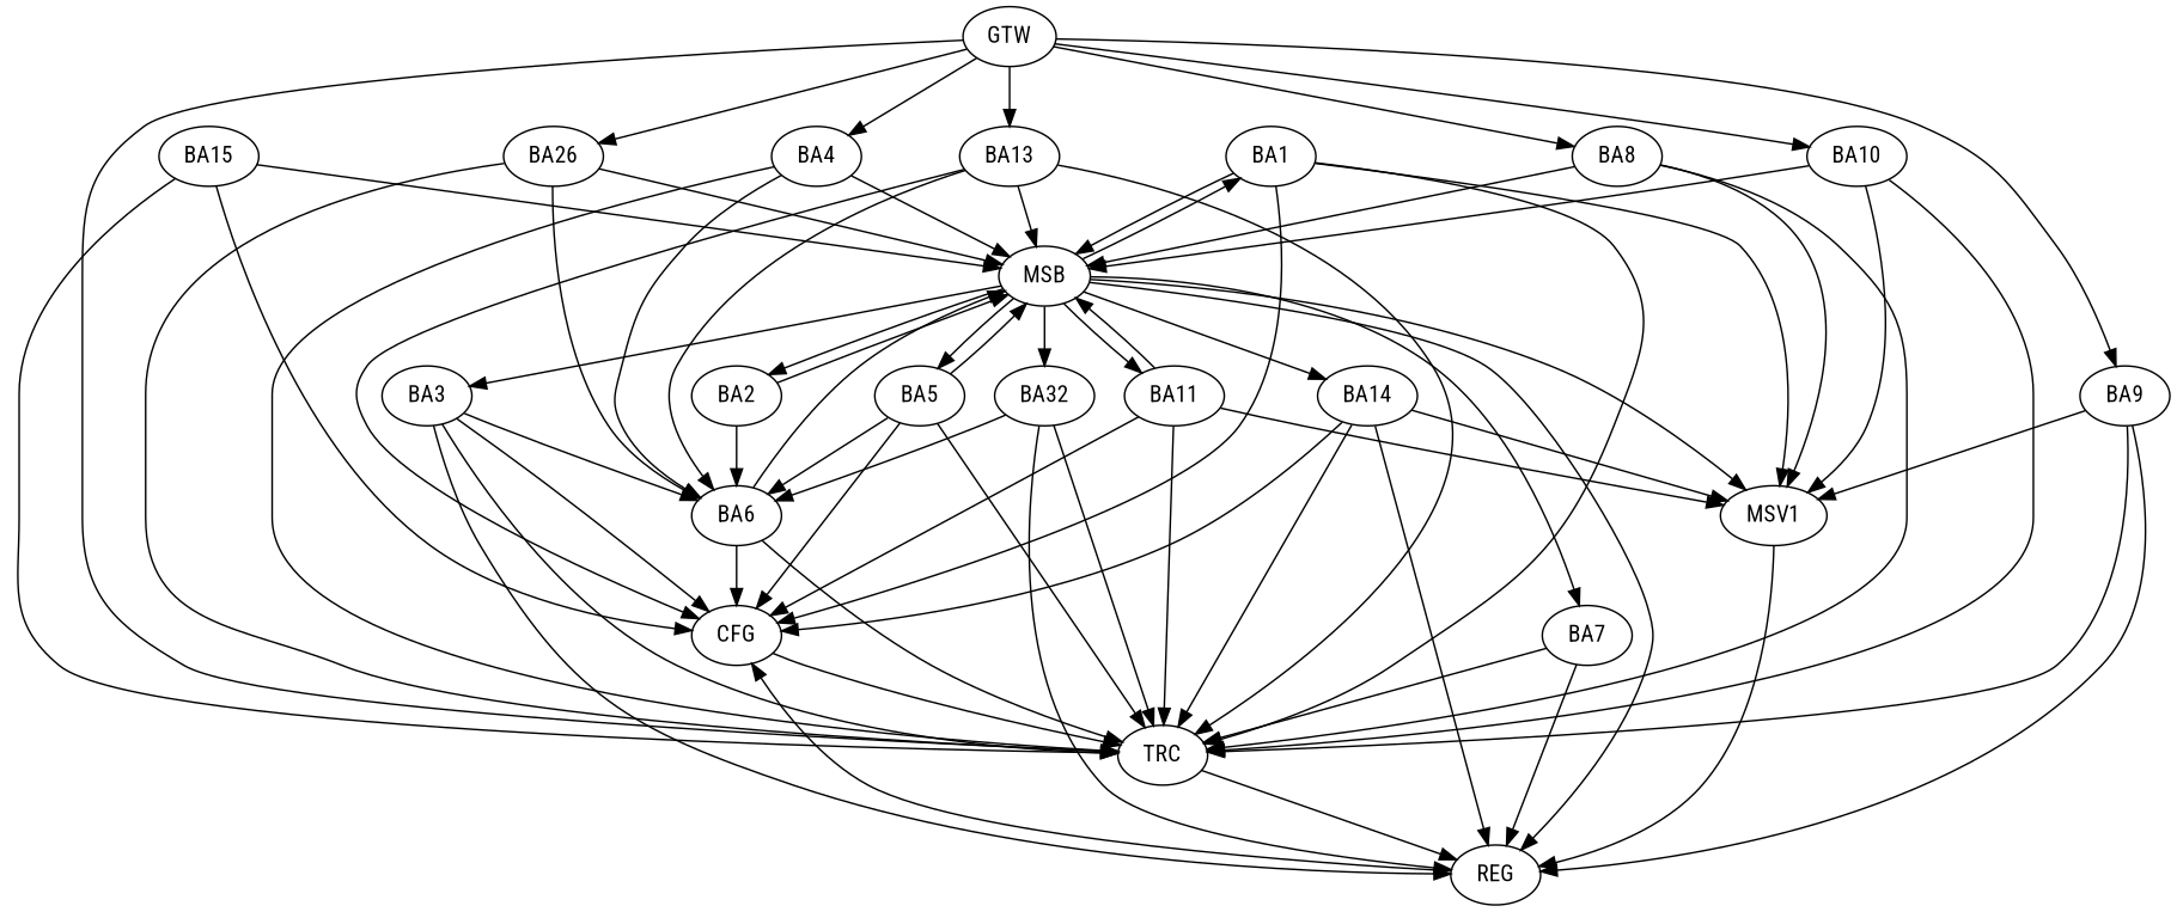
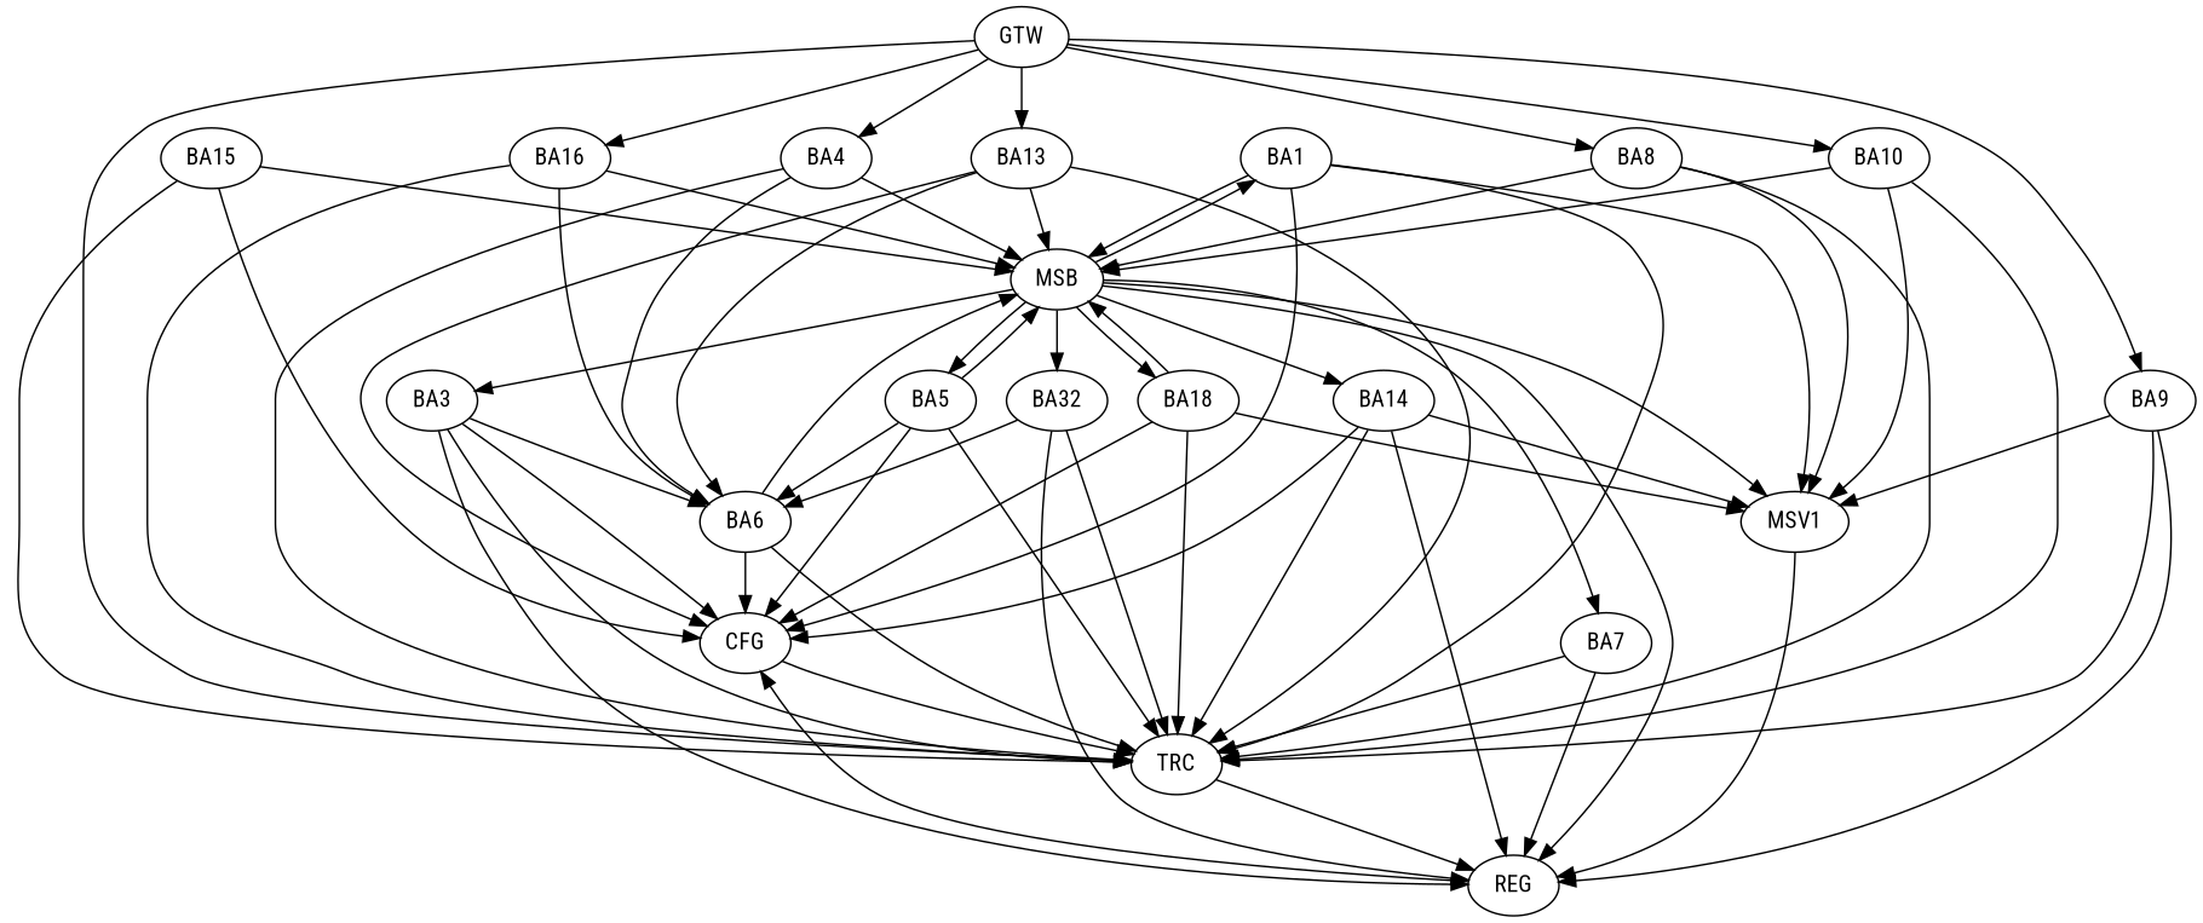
  strict digraph {
    fontname="Roboto Condensed"
    node [fontname="Roboto Condensed"]
    edge [fontname="Roboto Condensed"]
    n1 [label=BA1]
    n2 [label=MSB]
    n3 [label=CFG]
    n4 [label=TRC]
    n5 [label=MSV1]
-   n6 [label=BA2]
    n7 [label=BA3]
    n8 [label=REG]
    n9 [label=BA5]
    n10 [label=BA7]
-   n11 [label=BA11]
+   n11 [label=BA18]
    n12 [label=BA32]
    n13 [label=BA14]
    n14 [label=BA6]
    n15 [label=BA4]
    n16 [label=BA8]
    n17 [label=BA9]
    n18 [label=BA10]
    n19 [label=BA13]
    n20 [label=BA15]
-   n21 [label=BA26]
+   n21 [label=BA16]
    n22 [label=GTW]
    n1 -> n2
    n1 -> n3
    n1 -> n4
    n1 -> n5
    n2 -> n1
    n2 -> n5
-   n2 -> n6
    n2 -> n7
    n2 -> n8
    n2 -> n9
    n2 -> n10
    n2 -> n11
    n2 -> n12
    n2 -> n13
    n3 -> n4
    n4 -> n8
    n5 -> n8
-   n6 -> n2
-   n6 -> n14
    n7 -> n3
    n7 -> n4
    n7 -> n8
    n7 -> n14
    n8 -> n3
    n9 -> n2
    n9 -> n3
    n9 -> n4
    n9 -> n14
    n10 -> n4
    n10 -> n8
    n11 -> n2
    n11 -> n3
    n11 -> n4
    n11 -> n5
    n12 -> n4
    n12 -> n8
    n12 -> n14
    n13 -> n3
    n13 -> n4
    n13 -> n5
    n13 -> n8
    n14 -> n2
    n14 -> n3
    n14 -> n4
    n15 -> n2
    n15 -> n4
    n15 -> n14
    n16 -> n2
    n16 -> n4
    n16 -> n5
    n17 -> n4
    n17 -> n5
    n17 -> n8
    n18 -> n2
    n18 -> n4
    n18 -> n5
    n19 -> n2
    n19 -> n3
    n19 -> n4
    n19 -> n14
    n20 -> n2
    n20 -> n3
    n20 -> n4
    n21 -> n2
    n21 -> n4
    n21 -> n14
    n22 -> n4
    n22 -> n15
    n22 -> n16
    n22 -> n17
    n22 -> n18
    n22 -> n19
    n22 -> n21
  }
